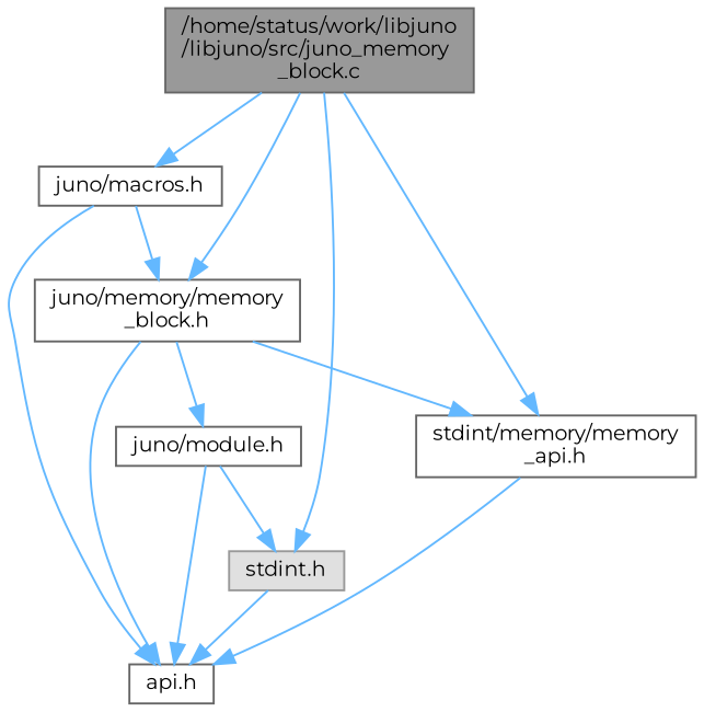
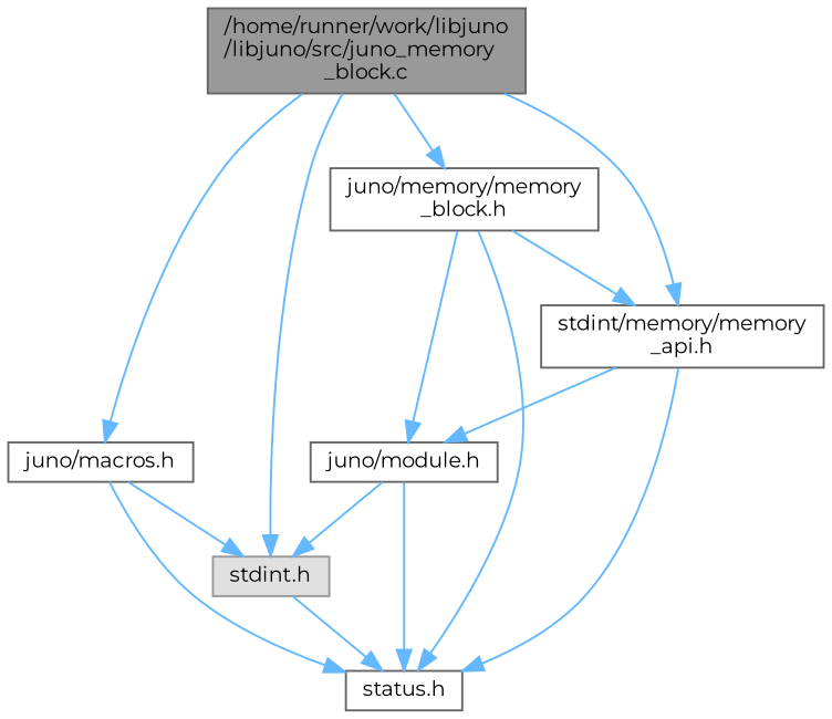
  digraph {
    fontname=Montserrat
    node [color=grey40 fillcolor=white fontname=Montserrat fontsize=10 shape=box style=filled]
    edge [color=steelblue1 fontname=Montserrat fontsize=10 labelfontname=Helvetica labelfontsize=10 style=solid]
-   n1 [color=gray40 fillcolor=grey60 fontcolor=black height=0.2 label="/home/status/work/libjuno\l/libjuno/src/juno_memory\l_block.c" width=0.4]
+   n1 [color=gray40 fillcolor=grey60 fontcolor=black height=0.2 label="/home/runner/work/libjuno\l/libjuno/src/juno_memory\l_block.c" width=0.4]
    n2 [height=0.2 label="juno/memory/memory\l_block.h" width=0.4]
    n3 [color=grey60 fillcolor="#E0E0E0" height=0.2 label="stdint.h" width=0.4]
    n4 [height=0.2 label="stdint/memory/memory\l_api.h" width=0.4]
    n5 [height=0.2 label="juno/macros.h" width=0.4]
-   n6 [height=0.2 label="api.h" width=0.4]
+   n6 [height=0.2 label="status.h" width=0.4]
    n7 [height=0.2 label="juno/module.h" width=0.4]
    n1 -> n2
    n1 -> n3
    n1 -> n4
    n1 -> n5
    n2 -> n4
    n2 -> n6
    n2 -> n7
    n3 -> n6
    n4 -> n6
-   n5 -> n2
+   n4 -> n7
+   n5 -> n3
    n5 -> n6
    n7 -> n3
    n7 -> n6
  }
